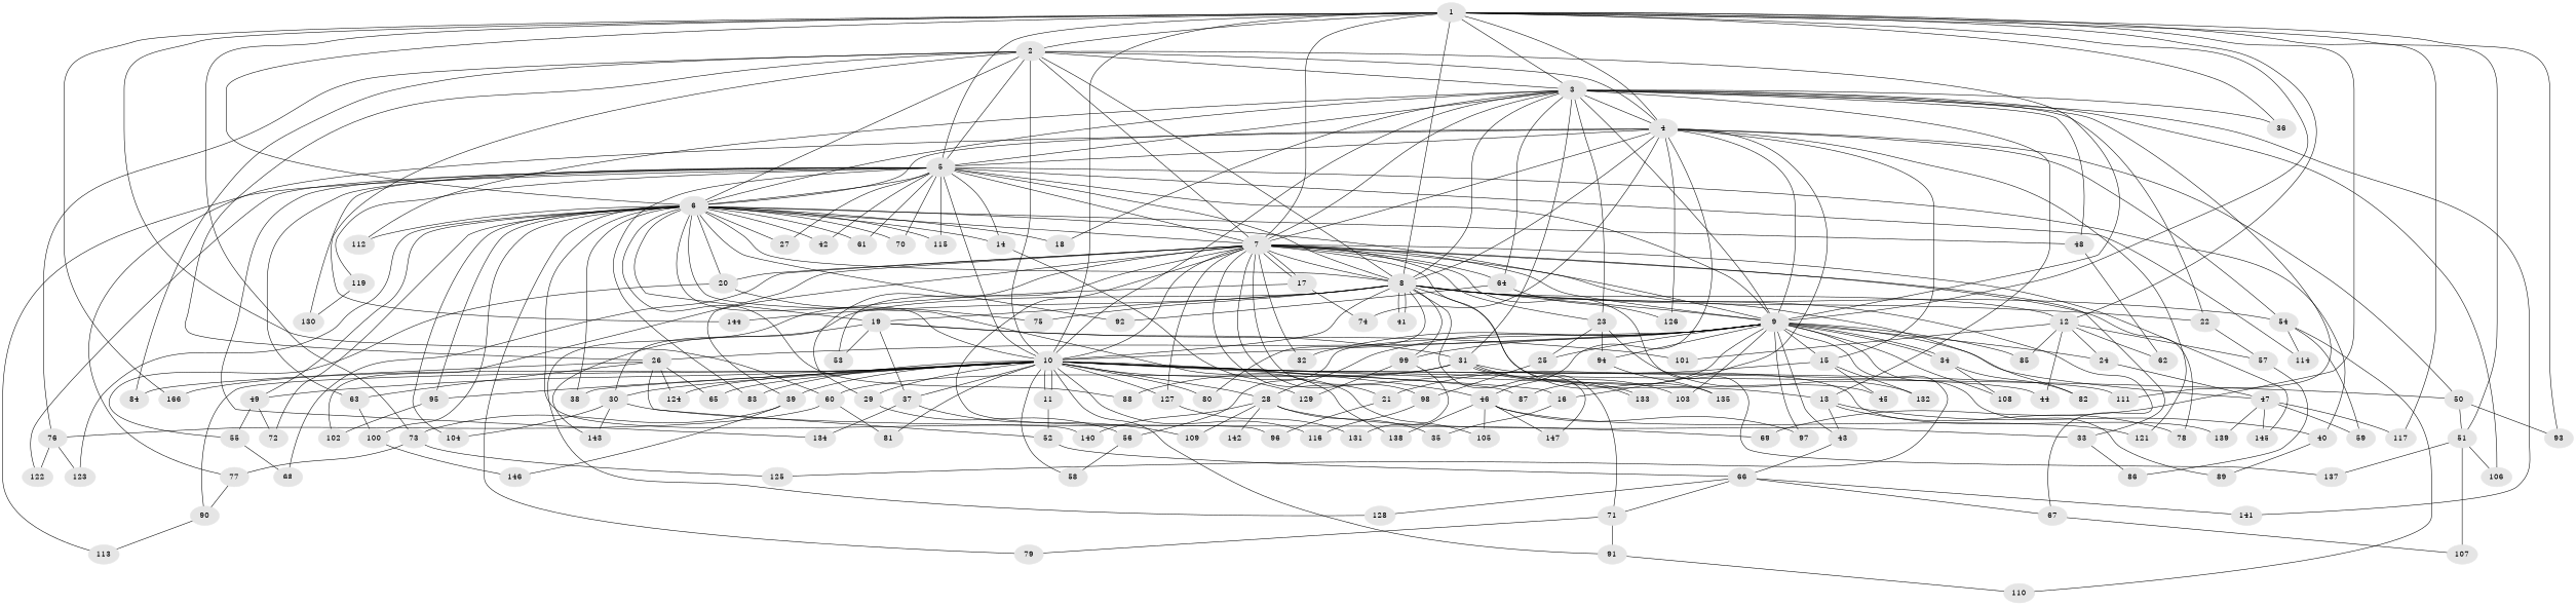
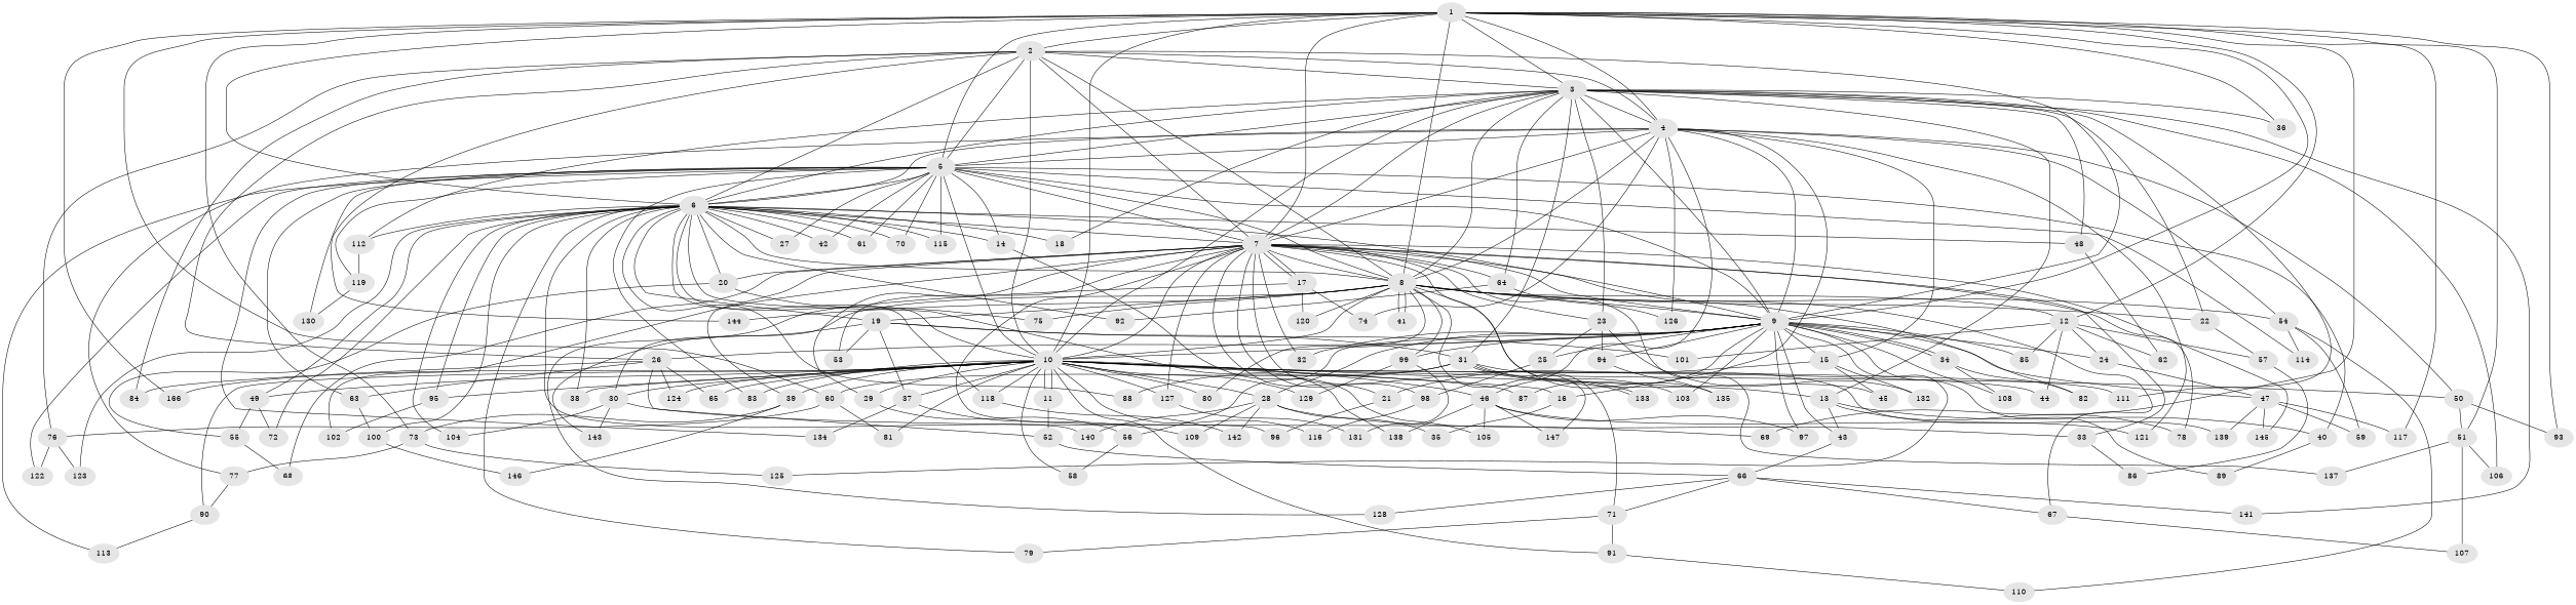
  graph {
    node [color=gray90 style=filled]
    1
    2
    3
    4
    5
    6
    7
    8
    9
    10
    12
    36
    51
    60
    69
    73
    93
    117
    n19 [label=166]
    26
    76
    84
    144
    13
    18
    22
    23
    31
    48
    64
    106
    111
    112
    141
    15
    16
    46
    50
    54
    74
    77
    121
    126
    14
    27
    40
    42
    61
    63
    70
    83
    113
    114
    115
    119
    122
    130
    134
    19
    20
    38
    49
    72
    79
    88
    92
    95
    100
    104
+   118
    123
    138
    140
    17
    21
    29
    32
    33
    39
    53
    68
    78
    82
    96
    98
    102
    127
    135
    137
    145
    147
    30
    41
    45
    67
    71
    75
    80
    99
+   120
    24
    25
    28
    34
    43
    47
    56
    85
    87
    89
    94
    97
    103
    108
    125
    11
    37
    44
    58
    65
    81
    90
    91
    116
    124
    129
    57
    62
    101
    107
    52
    132
    133
    139
    35
    105
    59
    110
    143
    55
    146
    142
    128
    86
    131
    109
    66
    1 -- 2
    1 -- 3
    1 -- 4
    1 -- 5
    1 -- 6
    1 -- 7
    1 -- 8
    1 -- 9
    1 -- 10
    1 -- 12
    1 -- 36
    1 -- 51
    1 -- 60
    1 -- 69
    1 -- 73
    1 -- 93
    1 -- 117
    1 -- n19
    2 -- 3
    2 -- 4
    2 -- 5
    2 -- 6
    2 -- 7
    2 -- 8
    2 -- 9
    2 -- 10
    2 -- 26
    2 -- 76
    2 -- 84
    2 -- 144
    3 -- 4
    3 -- 5
    3 -- 6
    3 -- 7
    3 -- 8
    3 -- 9
    3 -- 10
    3 -- 36
    3 -- 13
    3 -- 18
    3 -- 22
    3 -- 23
    3 -- 31
    3 -- 48
    3 -- 64
    3 -- 106
    3 -- 111
    3 -- 112
    3 -- 141
    4 -- 5
    4 -- 6
    4 -- 7
    4 -- 8
    4 -- 9
    4 -- 15
    4 -- 16
    4 -- 46
    4 -- 50
    4 -- 54
    4 -- 74
    4 -- 77
    4 -- 121
    4 -- 126
    5 -- 6
    5 -- 7
    5 -- 8
    5 -- 9
    5 -- 10
    5 -- 14
    5 -- 27
    5 -- 40
    5 -- 42
    5 -- 61
    5 -- 63
    5 -- 70
    5 -- 83
    5 -- 113
    5 -- 114
    5 -- 115
    5 -- 119
    5 -- 122
    5 -- 130
    5 -- 134
    6 -- 7
    6 -- 8
    6 -- 9
    6 -- 10
    6 -- 18
    6 -- 48
    6 -- 112
    6 -- 14
    6 -- 27
    6 -- 42
    6 -- 61
    6 -- 70
    6 -- 115
    6 -- 19
    6 -- 20
    6 -- 38
    6 -- 49
    6 -- 72
    6 -- 79
    6 -- 88
    6 -- 92
    6 -- 95
    6 -- 100
    6 -- 104
+   6 -- 118
    6 -- 123
    6 -- 138
    6 -- 140
    7 -- 8
    7 -- 9
    7 -- 10
    7 -- 23
    7 -- 64
    7 -- 20
    7 -- 17
    7 -- 17
    7 -- 21
    7 -- 29
    7 -- 32
    7 -- 33
    7 -- 39
    7 -- 53
    7 -- 68
    7 -- 78
    7 -- 82
    7 -- 96
    7 -- 98
    7 -- 102
    7 -- 127
    7 -- 135
    7 -- 137
    7 -- 145
    7 -- 147
    8 -- 9
    8 -- 10
    8 -- 12
    8 -- 144
    8 -- 22
    8 -- 54
    8 -- 19
    8 -- 30
    8 -- 41
    8 -- 41
    8 -- 45
    8 -- 67
    8 -- 71
    8 -- 75
    8 -- 80
    8 -- 99
+   8 -- 120
    9 -- 10
    9 -- 26
    9 -- 15
    9 -- 32
    9 -- 99
    9 -- 24
    9 -- 25
    9 -- 28
    9 -- 34
    9 -- 34
    9 -- 43
    9 -- 47
    9 -- 56
    9 -- 85
    9 -- 87
    9 -- 89
    9 -- 94
    9 -- 97
    9 -- 103
    9 -- 108
    9 -- 125
    10 -- n19
    10 -- 13
    10 -- 111
    10 -- 16
    10 -- 46
    10 -- 50
    10 -- 83
    10 -- 38
    10 -- 49
    10 -- 95
+   10 -- 118
    10 -- 29
    10 -- 39
    10 -- 127
    10 -- 30
    10 -- 80
    10 -- 28
    10 -- 87
    10 -- 11
    10 -- 11
    10 -- 37
    10 -- 44
    10 -- 58
    10 -- 65
    10 -- 81
    10 -- 90
    10 -- 91
    10 -- 116
    10 -- 124
    10 -- 129
    12 -- 24
    12 -- 85
    12 -- 44
    12 -- 57
    12 -- 62
    12 -- 101
    51 -- 106
    51 -- 137
    51 -- 107
    60 -- 76
    60 -- 81
    73 -- 77
    73 -- 125
    26 -- 84
    26 -- 63
    26 -- 65
    26 -- 124
    26 -- 52
    76 -- 122
    76 -- 123
    13 -- 40
    13 -- 78
    13 -- 43
    22 -- 57
    23 -- 25
    23 -- 94
    23 -- 132
    31 -- 60
    31 -- 88
    31 -- 103
    31 -- 133
    31 -- 133
    31 -- 139
    48 -- 62
    64 -- 126
    64 -- 92
+   112 -- 119
    15 -- 21
    15 -- 45
    15 -- 132
    16 -- 35
    46 -- 121
    46 -- 138
    46 -- 147
    46 -- 97
    46 -- 105
    50 -- 51
    50 -- 93
    54 -- 114
    54 -- 59
    54 -- 110
    77 -- 90
    14 -- 105
    40 -- 89
    63 -- 100
    119 -- 130
    19 -- 31
    19 -- 53
    19 -- 37
    19 -- 101
    19 -- 143
    20 -- 75
    20 -- 55
    49 -- 72
    49 -- 55
    95 -- 102
    100 -- 146
+   118 -- 142
    17 -- 74
+   17 -- 120
    17 -- 128
    21 -- 96
    29 -- 56
    33 -- 86
    39 -- 73
    39 -- 146
    98 -- 116
    127 -- 131
    30 -- 69
    30 -- 104
    30 -- 143
    67 -- 107
    71 -- 79
    71 -- 91
    99 -- 129
    99 -- 131
    24 -- 47
    25 -- 98
    28 -- 140
    28 -- 33
    28 -- 35
    28 -- 142
    28 -- 109
    34 -- 82
    34 -- 108
    43 -- 66
    47 -- 117
    47 -- 145
    47 -- 139
    47 -- 59
    56 -- 58
    94 -- 135
    11 -- 52
    37 -- 134
    37 -- 109
    90 -- 113
    91 -- 110
    57 -- 86
    52 -- 66
    55 -- 68
    66 -- 141
    66 -- 67
    66 -- 71
    66 -- 128
  }
